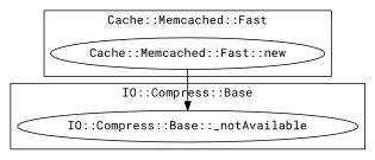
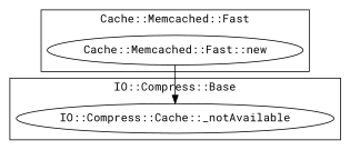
  digraph {
    fontname="Roboto Mono"
    node [fontname="Roboto Mono"]
    "Cache::Memcached::Fast::new"
-   "IO::Compress::Base::_notAvailable"
+   "IO::Compress::Base::_notAvailable" [label="IO::Compress::Cache::_notAvailable"]
    subgraph cluster_1 {
      label="Cache::Memcached::Fast"
      "Cache::Memcached::Fast::new"
    }
    subgraph cluster_2 {
      label="IO::Compress::Base"
      "IO::Compress::Base::_notAvailable"
    }
    "Cache::Memcached::Fast::new" -> "IO::Compress::Base::_notAvailable" [fontname="Roboto Mono"]
  }
